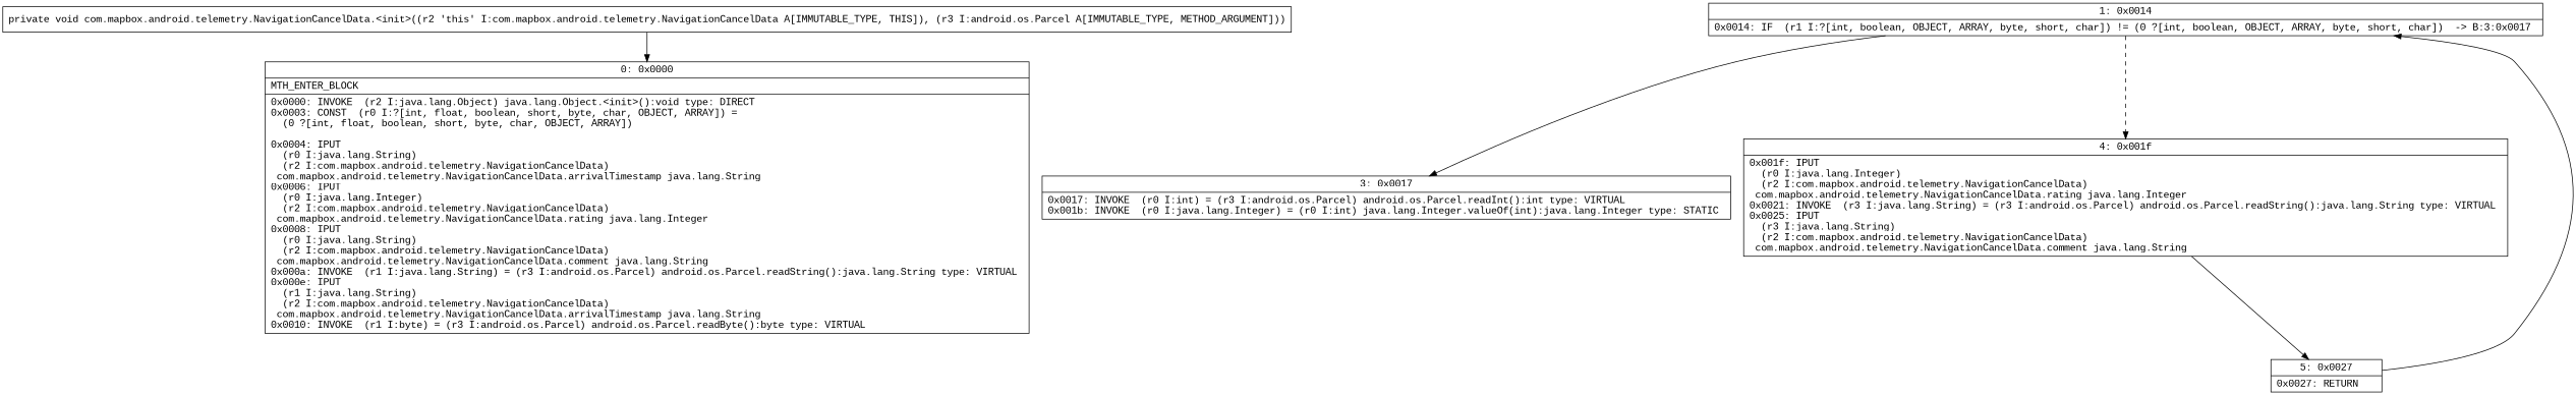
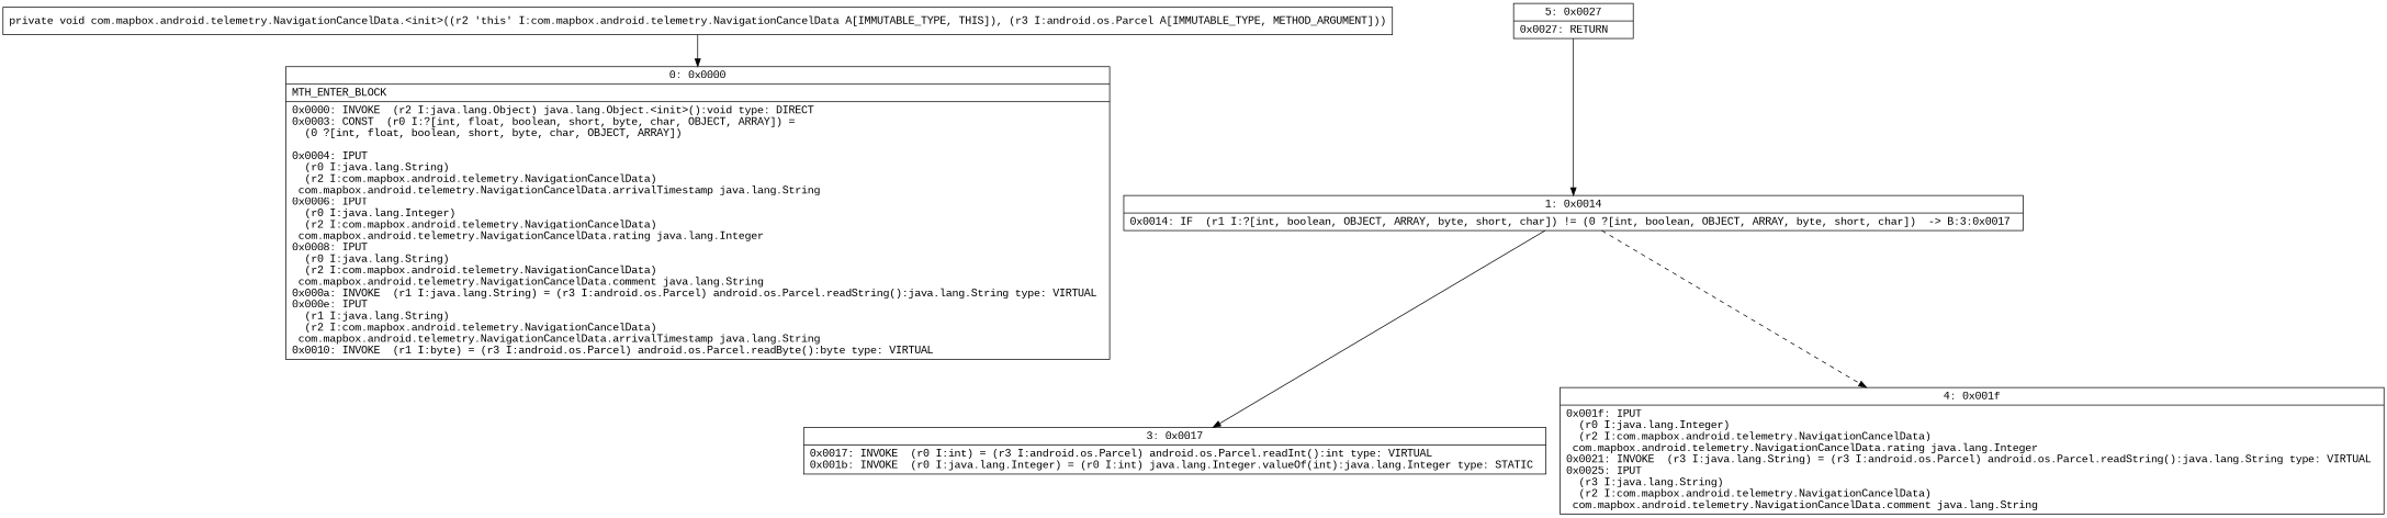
  digraph {
    fontname="Liberation Mono"
    node [fontname="Liberation Mono" shape=record]
    edge [fontname="Liberation Mono"]
    n1 [label="{0\:\ 0x0000|MTH_ENTER_BLOCK\l|0x0000: INVOKE  (r2 I:java.lang.Object) java.lang.Object.\<init\>():void type: DIRECT \l0x0003: CONST  (r0 I:?[int, float, boolean, short, byte, char, OBJECT, ARRAY]) = \l  (0 ?[int, float, boolean, short, byte, char, OBJECT, ARRAY])\l \l0x0004: IPUT  \l  (r0 I:java.lang.String)\l  (r2 I:com.mapbox.android.telemetry.NavigationCancelData)\l com.mapbox.android.telemetry.NavigationCancelData.arrivalTimestamp java.lang.String \l0x0006: IPUT  \l  (r0 I:java.lang.Integer)\l  (r2 I:com.mapbox.android.telemetry.NavigationCancelData)\l com.mapbox.android.telemetry.NavigationCancelData.rating java.lang.Integer \l0x0008: IPUT  \l  (r0 I:java.lang.String)\l  (r2 I:com.mapbox.android.telemetry.NavigationCancelData)\l com.mapbox.android.telemetry.NavigationCancelData.comment java.lang.String \l0x000a: INVOKE  (r1 I:java.lang.String) = (r3 I:android.os.Parcel) android.os.Parcel.readString():java.lang.String type: VIRTUAL \l0x000e: IPUT  \l  (r1 I:java.lang.String)\l  (r2 I:com.mapbox.android.telemetry.NavigationCancelData)\l com.mapbox.android.telemetry.NavigationCancelData.arrivalTimestamp java.lang.String \l0x0010: INVOKE  (r1 I:byte) = (r3 I:android.os.Parcel) android.os.Parcel.readByte():byte type: VIRTUAL \l}"]
    n2 [label="{1\:\ 0x0014|0x0014: IF  (r1 I:?[int, boolean, OBJECT, ARRAY, byte, short, char]) != (0 ?[int, boolean, OBJECT, ARRAY, byte, short, char])  \-\> B:3:0x0017 \l}"]
    n3 [label="{3\:\ 0x0017|0x0017: INVOKE  (r0 I:int) = (r3 I:android.os.Parcel) android.os.Parcel.readInt():int type: VIRTUAL \l0x001b: INVOKE  (r0 I:java.lang.Integer) = (r0 I:int) java.lang.Integer.valueOf(int):java.lang.Integer type: STATIC \l}"]
    n4 [label="{4\:\ 0x001f|0x001f: IPUT  \l  (r0 I:java.lang.Integer)\l  (r2 I:com.mapbox.android.telemetry.NavigationCancelData)\l com.mapbox.android.telemetry.NavigationCancelData.rating java.lang.Integer \l0x0021: INVOKE  (r3 I:java.lang.String) = (r3 I:android.os.Parcel) android.os.Parcel.readString():java.lang.String type: VIRTUAL \l0x0025: IPUT  \l  (r3 I:java.lang.String)\l  (r2 I:com.mapbox.android.telemetry.NavigationCancelData)\l com.mapbox.android.telemetry.NavigationCancelData.comment java.lang.String \l}"]
    n5 [label="{5\:\ 0x0027|0x0027: RETURN   \l}"]
    n6 [label="{private void com.mapbox.android.telemetry.NavigationCancelData.\<init\>((r2 'this' I:com.mapbox.android.telemetry.NavigationCancelData A[IMMUTABLE_TYPE, THIS]), (r3 I:android.os.Parcel A[IMMUTABLE_TYPE, METHOD_ARGUMENT])) }"]
    n2 -> n3
    n2 -> n4 [style=dashed]
-   n4 -> n5
    n5 -> n2
    n6 -> n1
  }
